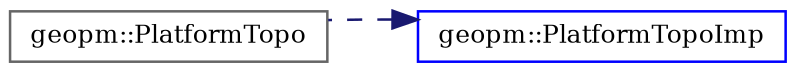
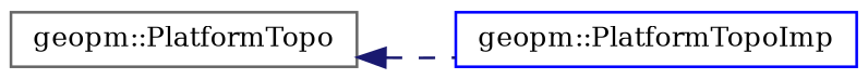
  digraph {
    rankdir=LR
    fontname="DejaVu Serif"
    node [fillcolor=white fontname="DejaVu Serif" fontsize=10 shape=record style=filled]
    n1 [color=gray40 height=0.2 label="geopm::PlatformTopo" width=0.4]
    n2 [color=blue height=0.2 label="geopm::PlatformTopoImp" width=0.4]
-   n2 -> n1 [color=midnightblue dir=back fontname="DejaVu Serif" fontsize=10 labelfontname=Helvetica labelfontsize=10 style=dashed]
+   n1 -> n2 [color=midnightblue dir=back fontname="DejaVu Serif" fontsize=10 labelfontname=Helvetica labelfontsize=10 style=dashed]
  }
